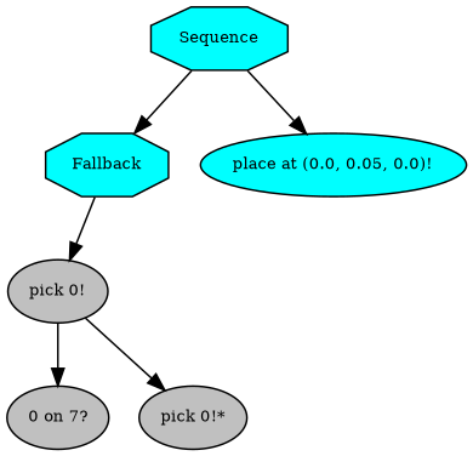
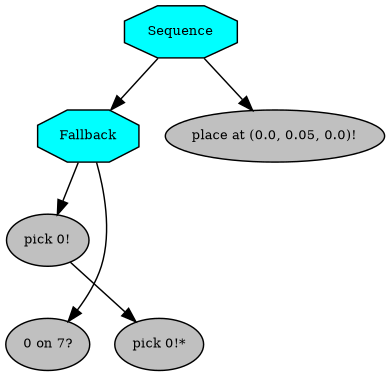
  digraph {
    fontname="times-roman"
    ordering=out
    node [fillcolor=gray fontcolor=black fontname="times-roman" fontsize=9 shape=ellipse style=filled]
    edge [fontname="times-roman"]
    n1 [fillcolor=cyan label=Sequence shape=octagon]
    n2 [fillcolor=cyan label=Fallback shape=octagon]
-   n3 [fillcolor=cyan label="place at (0.0, 0.05, 0.0)!"]
+   n3 [label="place at (0.0, 0.05, 0.0)!"]
    n4 [label="pick 0!"]
    n5 [label="0 on 7?"]
    n6 [label="pick 0!*"]
    n1 -> n2
    n1 -> n3
    n2 -> n4
-   n4 -> n5
+   n2 -> n5
    n4 -> n6
  }
